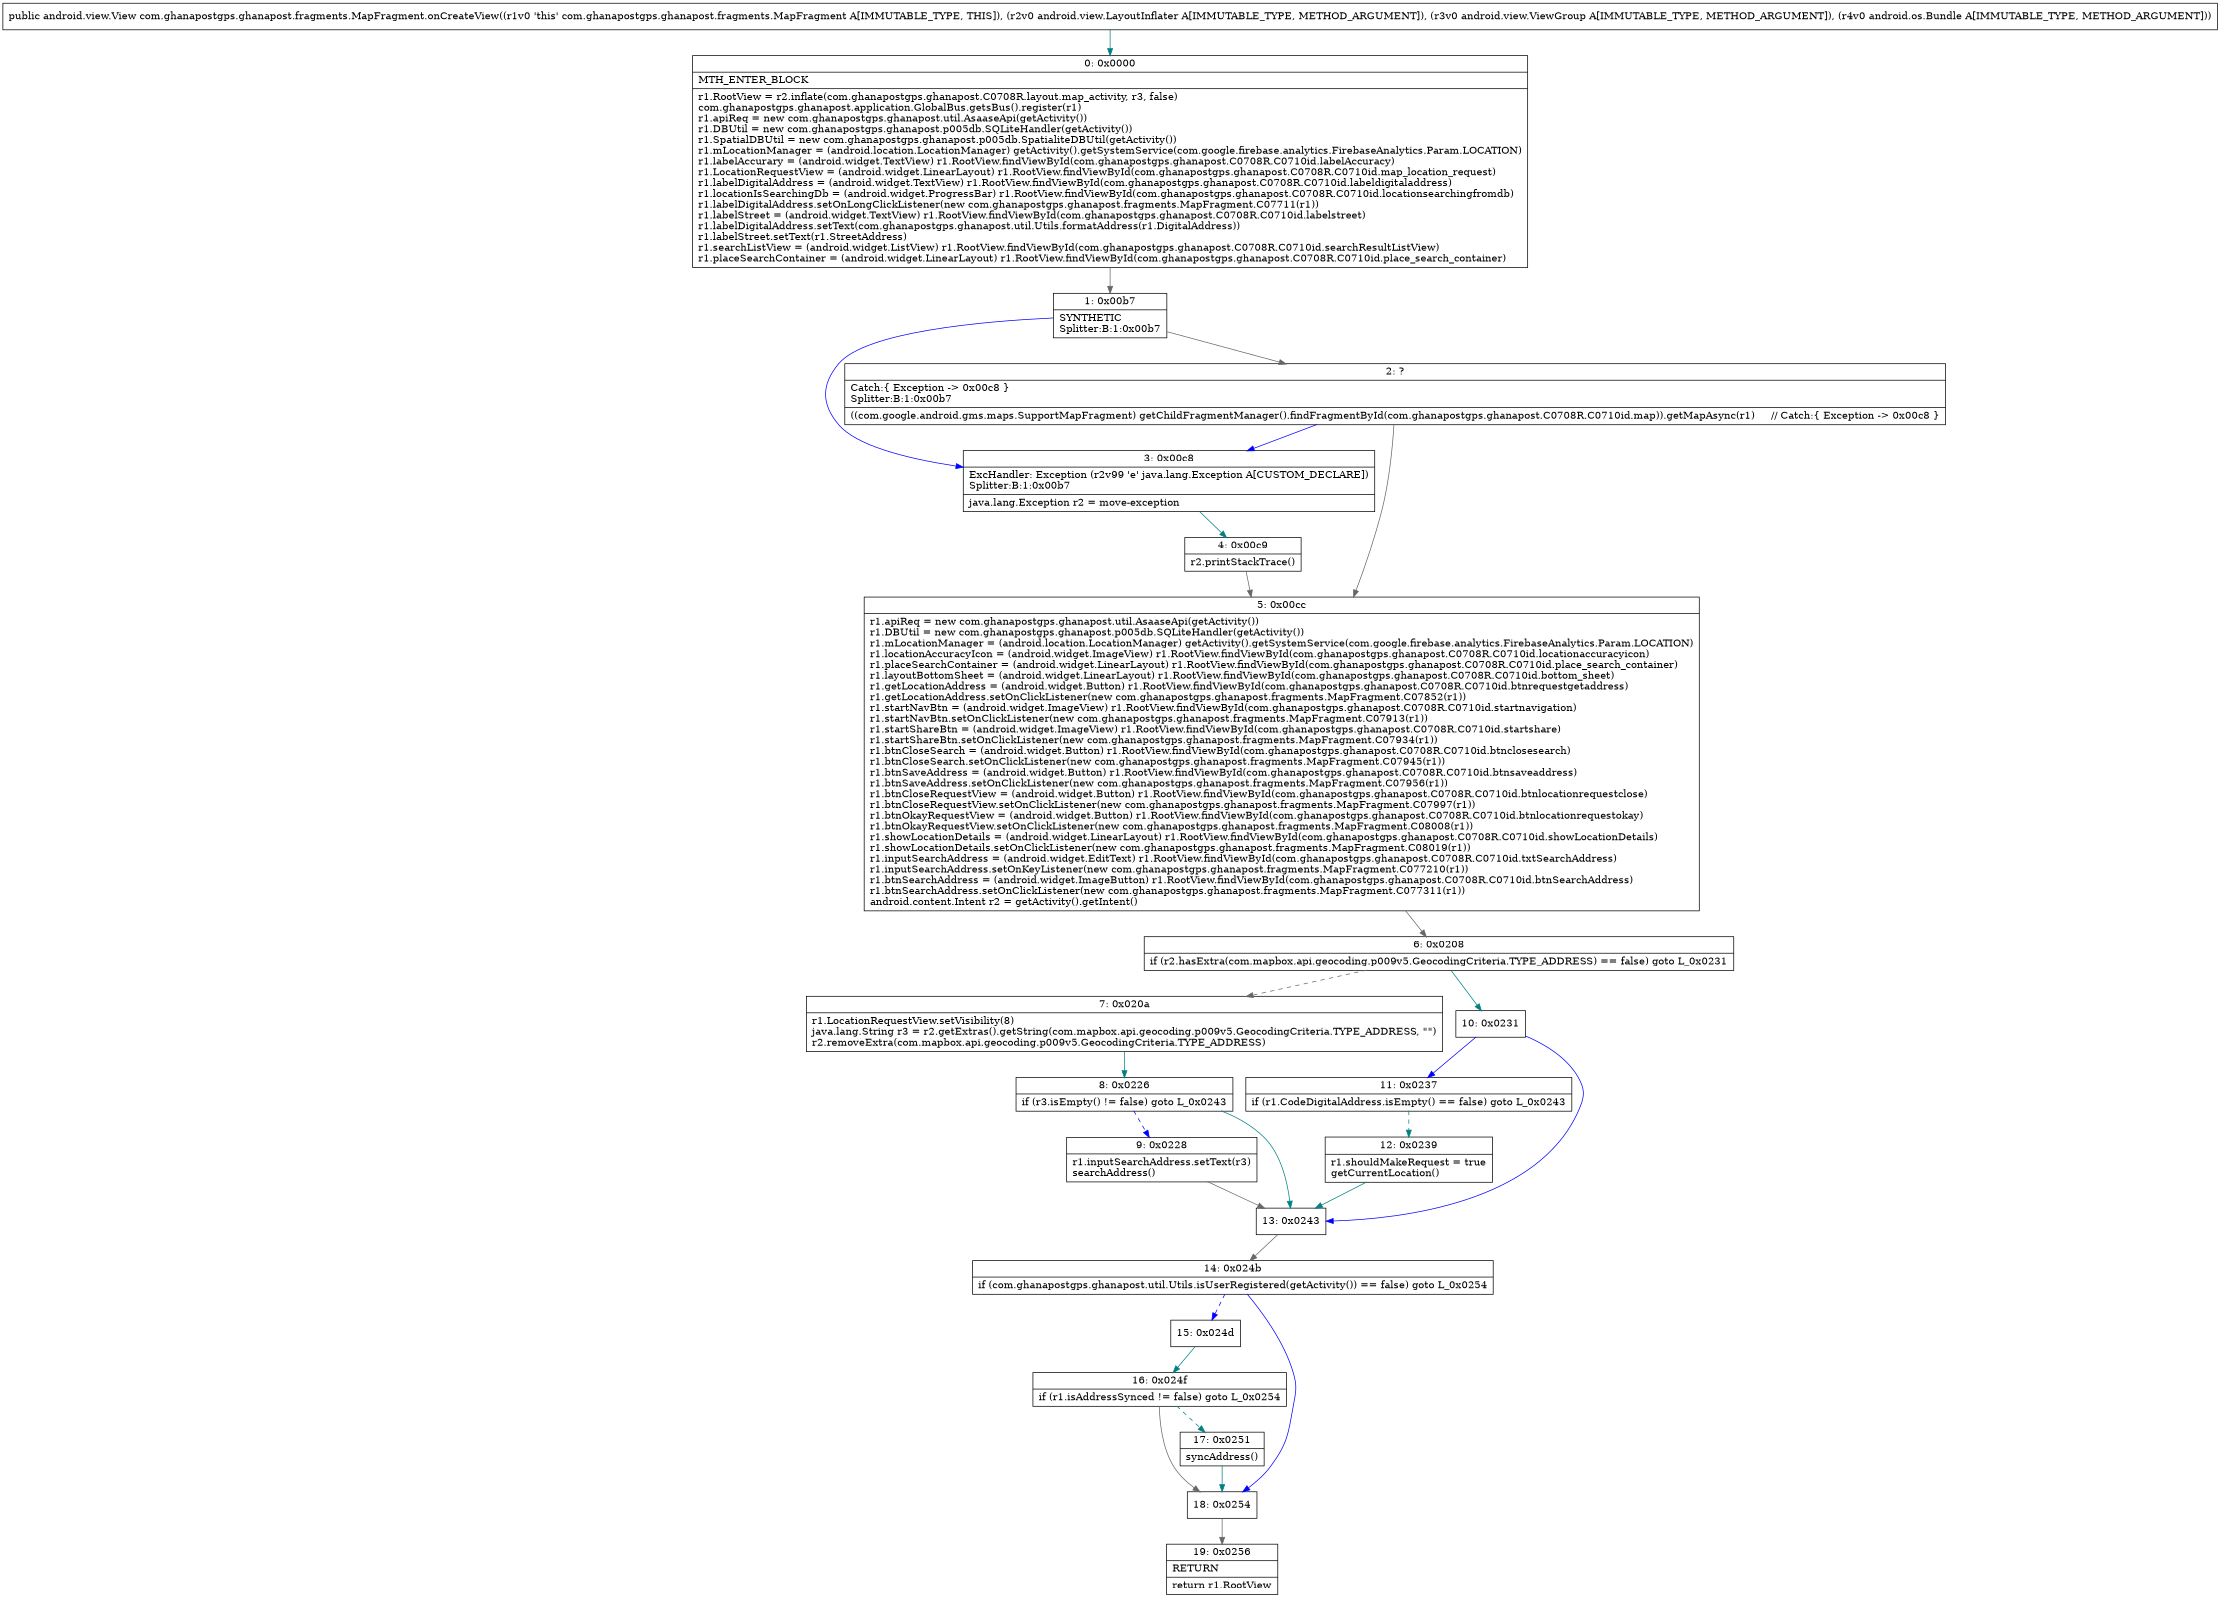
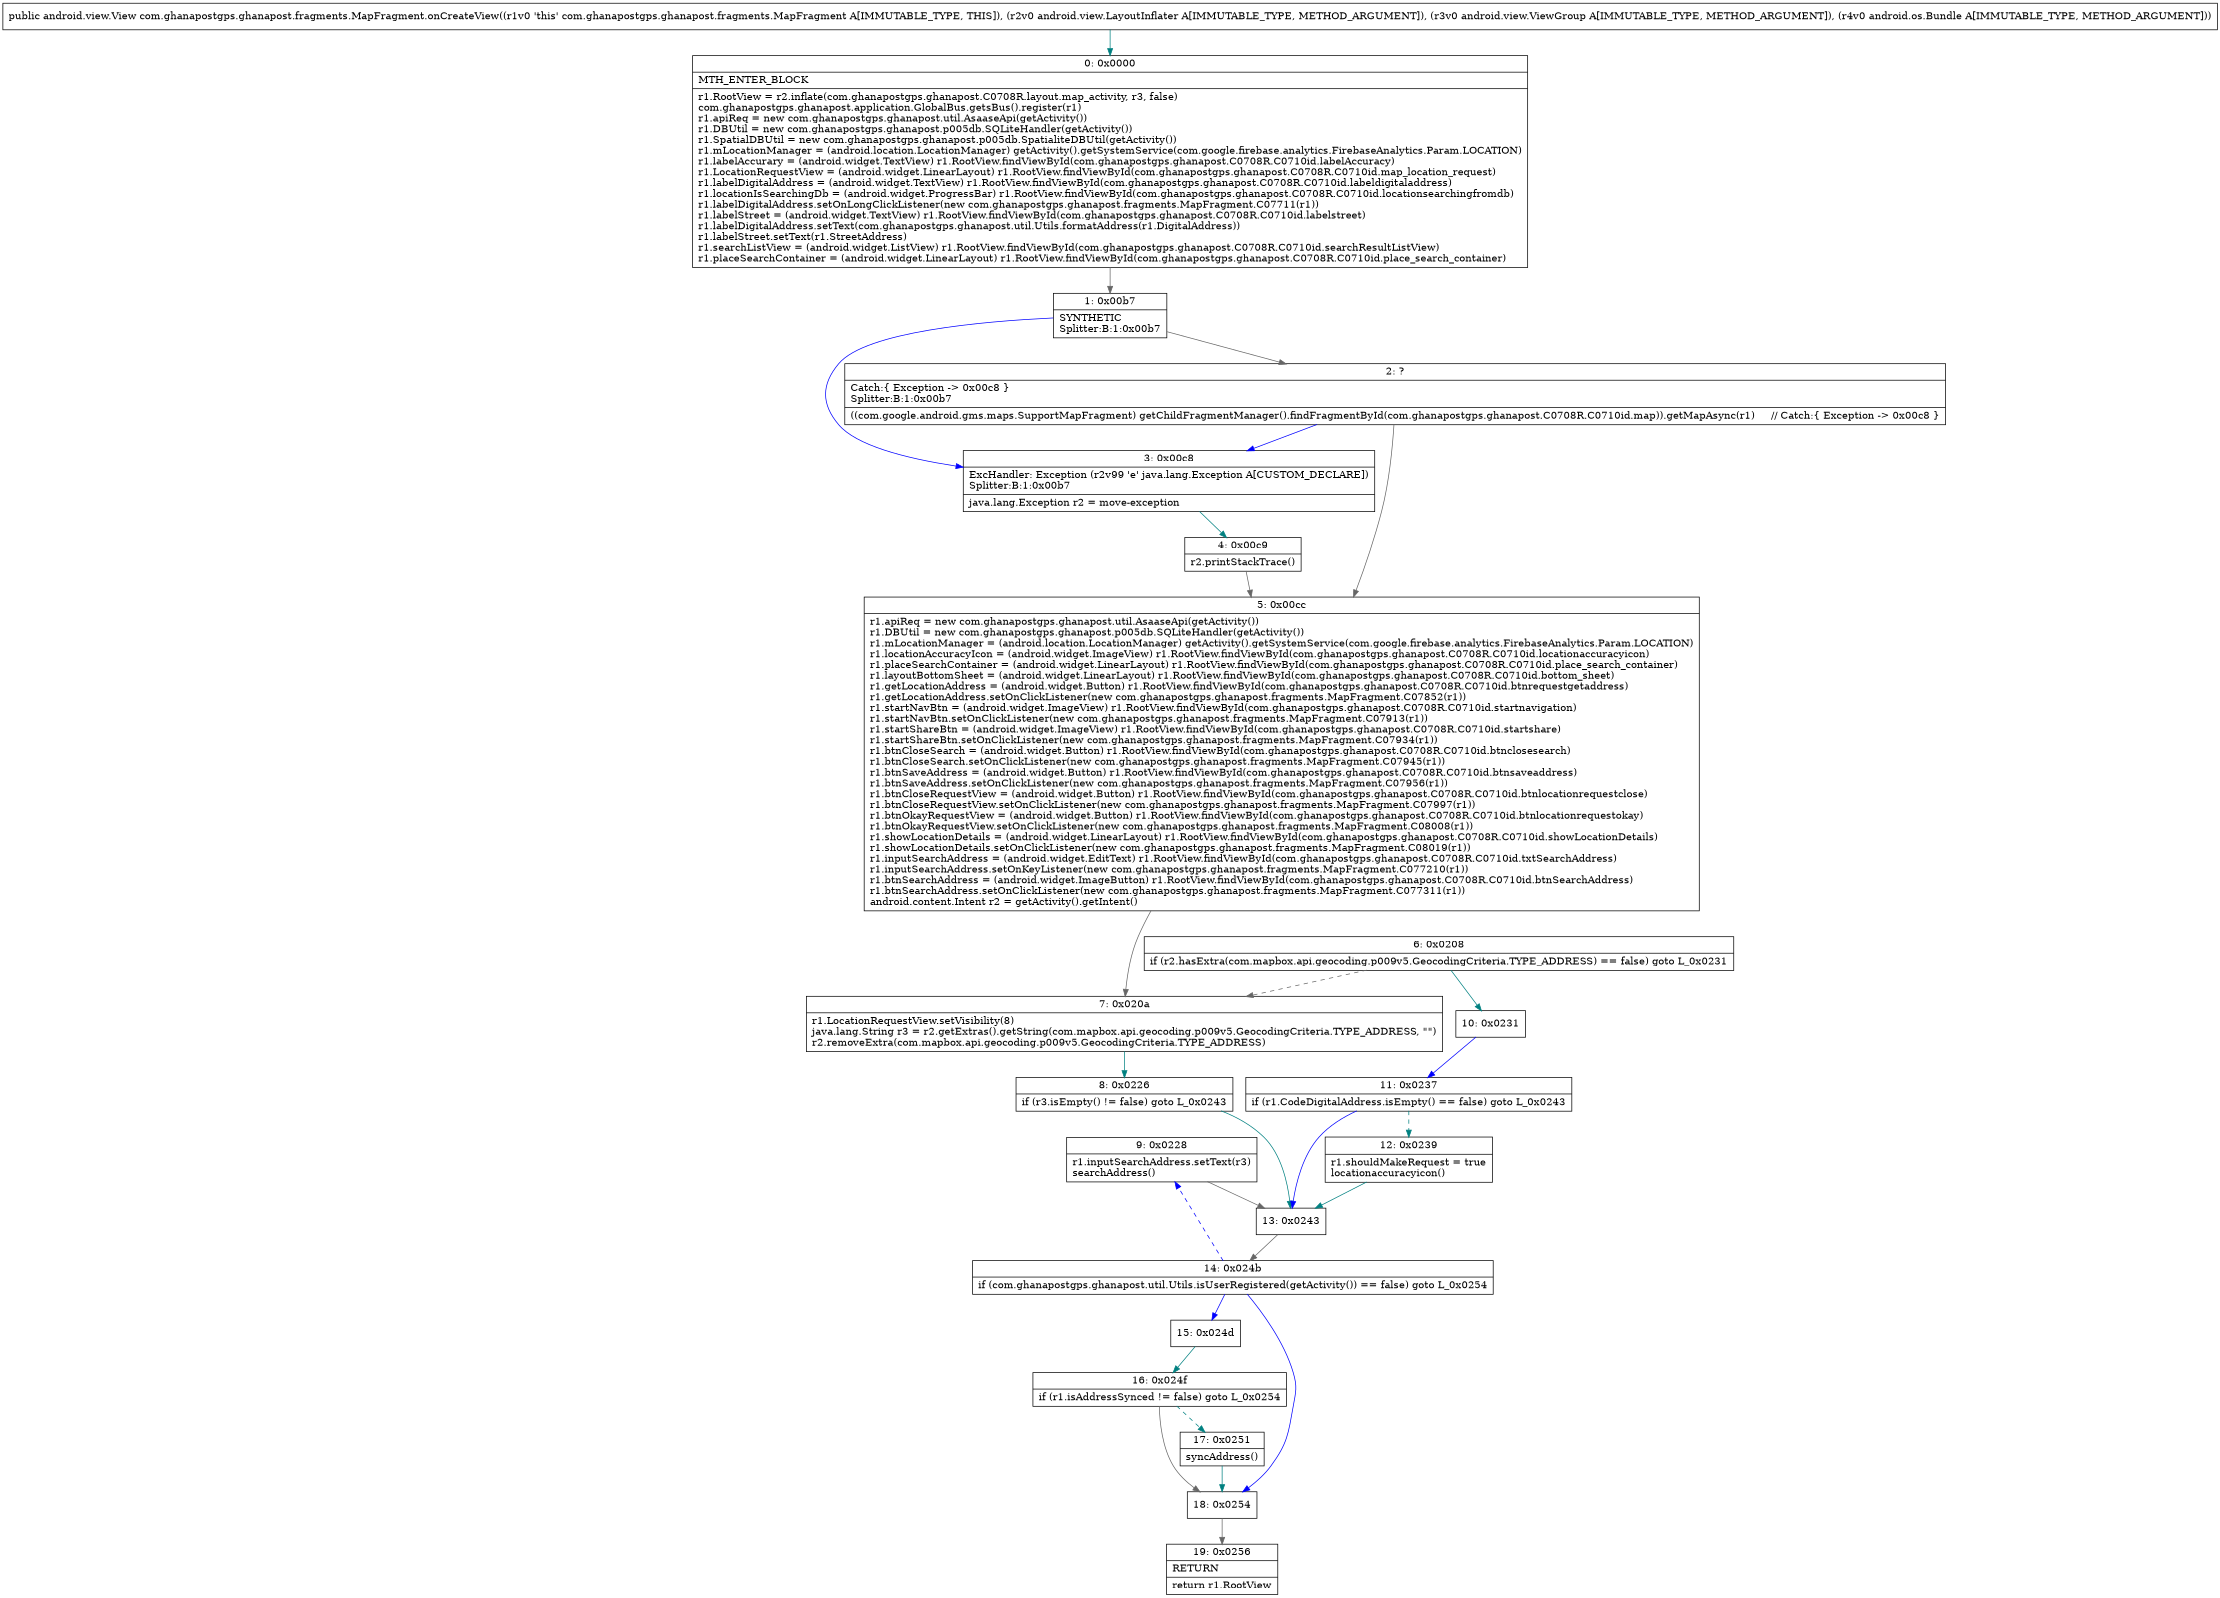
  digraph {
    node [shape=record]
    edge [color=gray40]
    n1 [label="{0\:\ 0x0000|MTH_ENTER_BLOCK\l|r1.RootView = r2.inflate(com.ghanapostgps.ghanapost.C0708R.layout.map_activity, r3, false)\lcom.ghanapostgps.ghanapost.application.GlobalBus.getsBus().register(r1)\lr1.apiReq = new com.ghanapostgps.ghanapost.util.AsaaseApi(getActivity())\lr1.DBUtil = new com.ghanapostgps.ghanapost.p005db.SQLiteHandler(getActivity())\lr1.SpatialDBUtil = new com.ghanapostgps.ghanapost.p005db.SpatialiteDBUtil(getActivity())\lr1.mLocationManager = (android.location.LocationManager) getActivity().getSystemService(com.google.firebase.analytics.FirebaseAnalytics.Param.LOCATION)\lr1.labelAccurary = (android.widget.TextView) r1.RootView.findViewById(com.ghanapostgps.ghanapost.C0708R.C0710id.labelAccuracy)\lr1.LocationRequestView = (android.widget.LinearLayout) r1.RootView.findViewById(com.ghanapostgps.ghanapost.C0708R.C0710id.map_location_request)\lr1.labelDigitalAddress = (android.widget.TextView) r1.RootView.findViewById(com.ghanapostgps.ghanapost.C0708R.C0710id.labeldigitaladdress)\lr1.locationIsSearchingDb = (android.widget.ProgressBar) r1.RootView.findViewById(com.ghanapostgps.ghanapost.C0708R.C0710id.locationsearchingfromdb)\lr1.labelDigitalAddress.setOnLongClickListener(new com.ghanapostgps.ghanapost.fragments.MapFragment.C07711(r1))\lr1.labelStreet = (android.widget.TextView) r1.RootView.findViewById(com.ghanapostgps.ghanapost.C0708R.C0710id.labelstreet)\lr1.labelDigitalAddress.setText(com.ghanapostgps.ghanapost.util.Utils.formatAddress(r1.DigitalAddress))\lr1.labelStreet.setText(r1.StreetAddress)\lr1.searchListView = (android.widget.ListView) r1.RootView.findViewById(com.ghanapostgps.ghanapost.C0708R.C0710id.searchResultListView)\lr1.placeSearchContainer = (android.widget.LinearLayout) r1.RootView.findViewById(com.ghanapostgps.ghanapost.C0708R.C0710id.place_search_container)\l}"]
    n2 [label="{1\:\ 0x00b7|SYNTHETIC\lSplitter:B:1:0x00b7\l}"]
    n3 [label="{2\:\ ?|Catch:\{ Exception \-\> 0x00c8 \}\lSplitter:B:1:0x00b7\l|((com.google.android.gms.maps.SupportMapFragment) getChildFragmentManager().findFragmentById(com.ghanapostgps.ghanapost.C0708R.C0710id.map)).getMapAsync(r1)     \/\/ Catch:\{ Exception \-\> 0x00c8 \}\l}"]
    n4 [label="{3\:\ 0x00c8|ExcHandler: Exception (r2v99 'e' java.lang.Exception A[CUSTOM_DECLARE])\lSplitter:B:1:0x00b7\l|java.lang.Exception r2 = move\-exception\l}"]
    n5 [label="{5\:\ 0x00cc|r1.apiReq = new com.ghanapostgps.ghanapost.util.AsaaseApi(getActivity())\lr1.DBUtil = new com.ghanapostgps.ghanapost.p005db.SQLiteHandler(getActivity())\lr1.mLocationManager = (android.location.LocationManager) getActivity().getSystemService(com.google.firebase.analytics.FirebaseAnalytics.Param.LOCATION)\lr1.locationAccuracyIcon = (android.widget.ImageView) r1.RootView.findViewById(com.ghanapostgps.ghanapost.C0708R.C0710id.locationaccuracyicon)\lr1.placeSearchContainer = (android.widget.LinearLayout) r1.RootView.findViewById(com.ghanapostgps.ghanapost.C0708R.C0710id.place_search_container)\lr1.layoutBottomSheet = (android.widget.LinearLayout) r1.RootView.findViewById(com.ghanapostgps.ghanapost.C0708R.C0710id.bottom_sheet)\lr1.getLocationAddress = (android.widget.Button) r1.RootView.findViewById(com.ghanapostgps.ghanapost.C0708R.C0710id.btnrequestgetaddress)\lr1.getLocationAddress.setOnClickListener(new com.ghanapostgps.ghanapost.fragments.MapFragment.C07852(r1))\lr1.startNavBtn = (android.widget.ImageView) r1.RootView.findViewById(com.ghanapostgps.ghanapost.C0708R.C0710id.startnavigation)\lr1.startNavBtn.setOnClickListener(new com.ghanapostgps.ghanapost.fragments.MapFragment.C07913(r1))\lr1.startShareBtn = (android.widget.ImageView) r1.RootView.findViewById(com.ghanapostgps.ghanapost.C0708R.C0710id.startshare)\lr1.startShareBtn.setOnClickListener(new com.ghanapostgps.ghanapost.fragments.MapFragment.C07934(r1))\lr1.btnCloseSearch = (android.widget.Button) r1.RootView.findViewById(com.ghanapostgps.ghanapost.C0708R.C0710id.btnclosesearch)\lr1.btnCloseSearch.setOnClickListener(new com.ghanapostgps.ghanapost.fragments.MapFragment.C07945(r1))\lr1.btnSaveAddress = (android.widget.Button) r1.RootView.findViewById(com.ghanapostgps.ghanapost.C0708R.C0710id.btnsaveaddress)\lr1.btnSaveAddress.setOnClickListener(new com.ghanapostgps.ghanapost.fragments.MapFragment.C07956(r1))\lr1.btnCloseRequestView = (android.widget.Button) r1.RootView.findViewById(com.ghanapostgps.ghanapost.C0708R.C0710id.btnlocationrequestclose)\lr1.btnCloseRequestView.setOnClickListener(new com.ghanapostgps.ghanapost.fragments.MapFragment.C07997(r1))\lr1.btnOkayRequestView = (android.widget.Button) r1.RootView.findViewById(com.ghanapostgps.ghanapost.C0708R.C0710id.btnlocationrequestokay)\lr1.btnOkayRequestView.setOnClickListener(new com.ghanapostgps.ghanapost.fragments.MapFragment.C08008(r1))\lr1.showLocationDetails = (android.widget.LinearLayout) r1.RootView.findViewById(com.ghanapostgps.ghanapost.C0708R.C0710id.showLocationDetails)\lr1.showLocationDetails.setOnClickListener(new com.ghanapostgps.ghanapost.fragments.MapFragment.C08019(r1))\lr1.inputSearchAddress = (android.widget.EditText) r1.RootView.findViewById(com.ghanapostgps.ghanapost.C0708R.C0710id.txtSearchAddress)\lr1.inputSearchAddress.setOnKeyListener(new com.ghanapostgps.ghanapost.fragments.MapFragment.C077210(r1))\lr1.btnSearchAddress = (android.widget.ImageButton) r1.RootView.findViewById(com.ghanapostgps.ghanapost.C0708R.C0710id.btnSearchAddress)\lr1.btnSearchAddress.setOnClickListener(new com.ghanapostgps.ghanapost.fragments.MapFragment.C077311(r1))\landroid.content.Intent r2 = getActivity().getIntent()\l}"]
    n6 [label="{4\:\ 0x00c9|r2.printStackTrace()\l}"]
    n7 [label="{6\:\ 0x0208|if (r2.hasExtra(com.mapbox.api.geocoding.p009v5.GeocodingCriteria.TYPE_ADDRESS) == false) goto L_0x0231\l}"]
    n8 [label="{7\:\ 0x020a|r1.LocationRequestView.setVisibility(8)\ljava.lang.String r3 = r2.getExtras().getString(com.mapbox.api.geocoding.p009v5.GeocodingCriteria.TYPE_ADDRESS, \"\")\lr2.removeExtra(com.mapbox.api.geocoding.p009v5.GeocodingCriteria.TYPE_ADDRESS)\l}"]
    n9 [label="{10\:\ 0x0231}"]
    n10 [label="{8\:\ 0x0226|if (r3.isEmpty() != false) goto L_0x0243\l}"]
    n11 [label="{11\:\ 0x0237|if (r1.CodeDigitalAddress.isEmpty() == false) goto L_0x0243\l}"]
    n12 [label="{9\:\ 0x0228|r1.inputSearchAddress.setText(r3)\lsearchAddress()\l}"]
    n13 [label="{13\:\ 0x0243}"]
    n14 [label="{14\:\ 0x024b|if (com.ghanapostgps.ghanapost.util.Utils.isUserRegistered(getActivity()) == false) goto L_0x0254\l}"]
-   n15 [label="{12\:\ 0x0239|r1.shouldMakeRequest = true\lgetCurrentLocation()\l}"]
+   n15 [label="{12\:\ 0x0239|r1.shouldMakeRequest = true\llocationaccuracyicon()\l}"]
    n16 [label="{15\:\ 0x024d}"]
    n17 [label="{18\:\ 0x0254}"]
    n18 [label="{16\:\ 0x024f|if (r1.isAddressSynced != false) goto L_0x0254\l}"]
    n19 [label="{19\:\ 0x0256|RETURN\l|return r1.RootView\l}"]
    n20 [label="{17\:\ 0x0251|syncAddress()\l}"]
    n21 [label="{public android.view.View com.ghanapostgps.ghanapost.fragments.MapFragment.onCreateView((r1v0 'this' com.ghanapostgps.ghanapost.fragments.MapFragment A[IMMUTABLE_TYPE, THIS]), (r2v0 android.view.LayoutInflater A[IMMUTABLE_TYPE, METHOD_ARGUMENT]), (r3v0 android.view.ViewGroup A[IMMUTABLE_TYPE, METHOD_ARGUMENT]), (r4v0 android.os.Bundle A[IMMUTABLE_TYPE, METHOD_ARGUMENT])) }"]
    n1 -> n2
    n2 -> n3
    n2 -> n4 [color=blue]
    n3 -> n4 [color=blue]
    n3 -> n5
    n4 -> n6 [color=teal]
-   n5 -> n7
+   n5 -> n8
    n6 -> n5
    n7 -> n8 [style=dashed]
    n7 -> n9 [color=teal]
    n8 -> n10 [color=teal]
    n9 -> n11 [color=blue]
-   n10 -> n12 [color=blue style=dashed]
+   n14 -> n12 [color=blue style=dashed]
    n10 -> n13 [color=teal]
-   n9 -> n13 [color=blue]
+   n11 -> n13 [color=blue]
    n11 -> n15 [color=teal style=dashed]
    n12 -> n13
    n13 -> n14
-   n14 -> n16 [color=blue style=dashed]
+   n14 -> n16 [color=blue style=solid]
    n14 -> n17 [color=blue]
    n15 -> n13 [color=teal]
    n16 -> n18 [color=teal]
    n17 -> n19
    n18 -> n17
    n18 -> n20 [color=teal style=dashed]
    n20 -> n17 [color=teal]
    n21 -> n1 [color=teal]
  }
